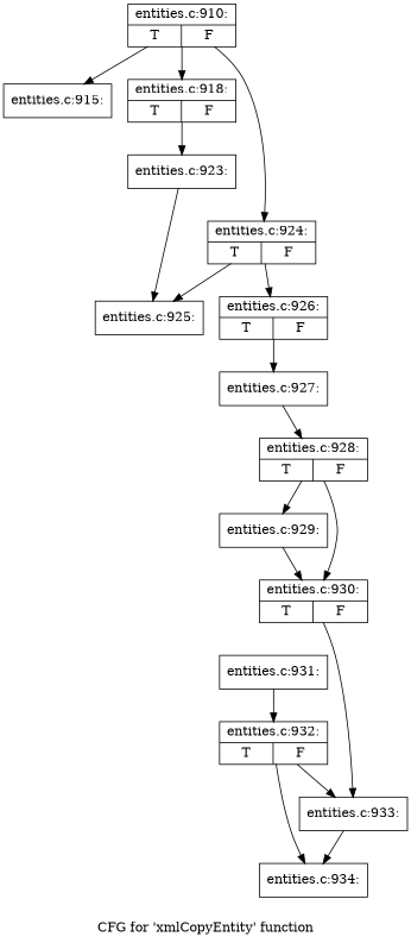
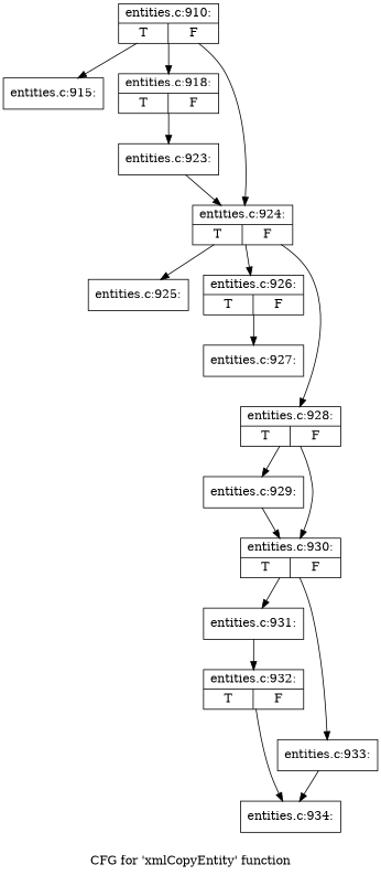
  digraph {
    label="CFG for 'xmlCopyEntity' function"
    node [shape=record]
    n1 [label="{entities.c:910:|{<s0>T|<s1>F}}"]
    n2 [label="{entities.c:915:}"]
    n3 [label="{entities.c:918:|{<s0>T|<s1>F}}"]
    n4 [label="{entities.c:924:|{<s0>T|<s1>F}}"]
    n5 [label="{entities.c:923:}"]
    n6 [label="{entities.c:925:}"]
    n7 [label="{entities.c:926:|{<s0>T|<s1>F}}"]
    n8 [label="{entities.c:927:}"]
    n9 [label="{entities.c:928:|{<s0>T|<s1>F}}"]
    n10 [label="{entities.c:929:}"]
    n11 [label="{entities.c:930:|{<s0>T|<s1>F}}"]
    n12 [label="{entities.c:931:}"]
    n13 [label="{entities.c:933:}"]
    n14 [label="{entities.c:932:|{<s0>T|<s1>F}}"]
    n15 [label="{entities.c:934:}"]
    n1 -> n2
    n1 -> n3
    n1 -> n4
    n3 -> n5
    n4 -> n6
    n4 -> n7
-   n5 -> n6
+   n5 -> n4
    n7 -> n8
-   n8 -> n9
+   n4 -> n9
    n9 -> n10
    n9 -> n11
    n10 -> n11
+   n11 -> n12
    n11 -> n13
    n12 -> n14
    n13 -> n15
-   n14 -> n13
    n14 -> n15
  }
